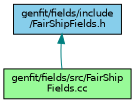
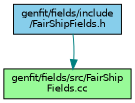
  digraph {
    fontname="DejaVu Sans"
    node [color=black fontname="DejaVu Sans" fontsize=10 shape=record style=filled]
    n1 [fillcolor=skyblue fontcolor=black height=0.2 label="genfit/fields/include\l/FairShipFields.h" width=0.4]
    n2 [fillcolor=palegreen height=0.2 label="genfit/fields/src/FairShip\lFields.cc" width=0.4]
-   n1 -> n2 [color=teal dir=back fontname="DejaVu Sans" fontsize=10 labelfontname=Helvetica labelfontsize=10 style=solid]
+   n2 -> n1 [color=teal dir=back fontname="DejaVu Sans" fontsize=10 labelfontname=Helvetica labelfontsize=10 style=solid]
  }
